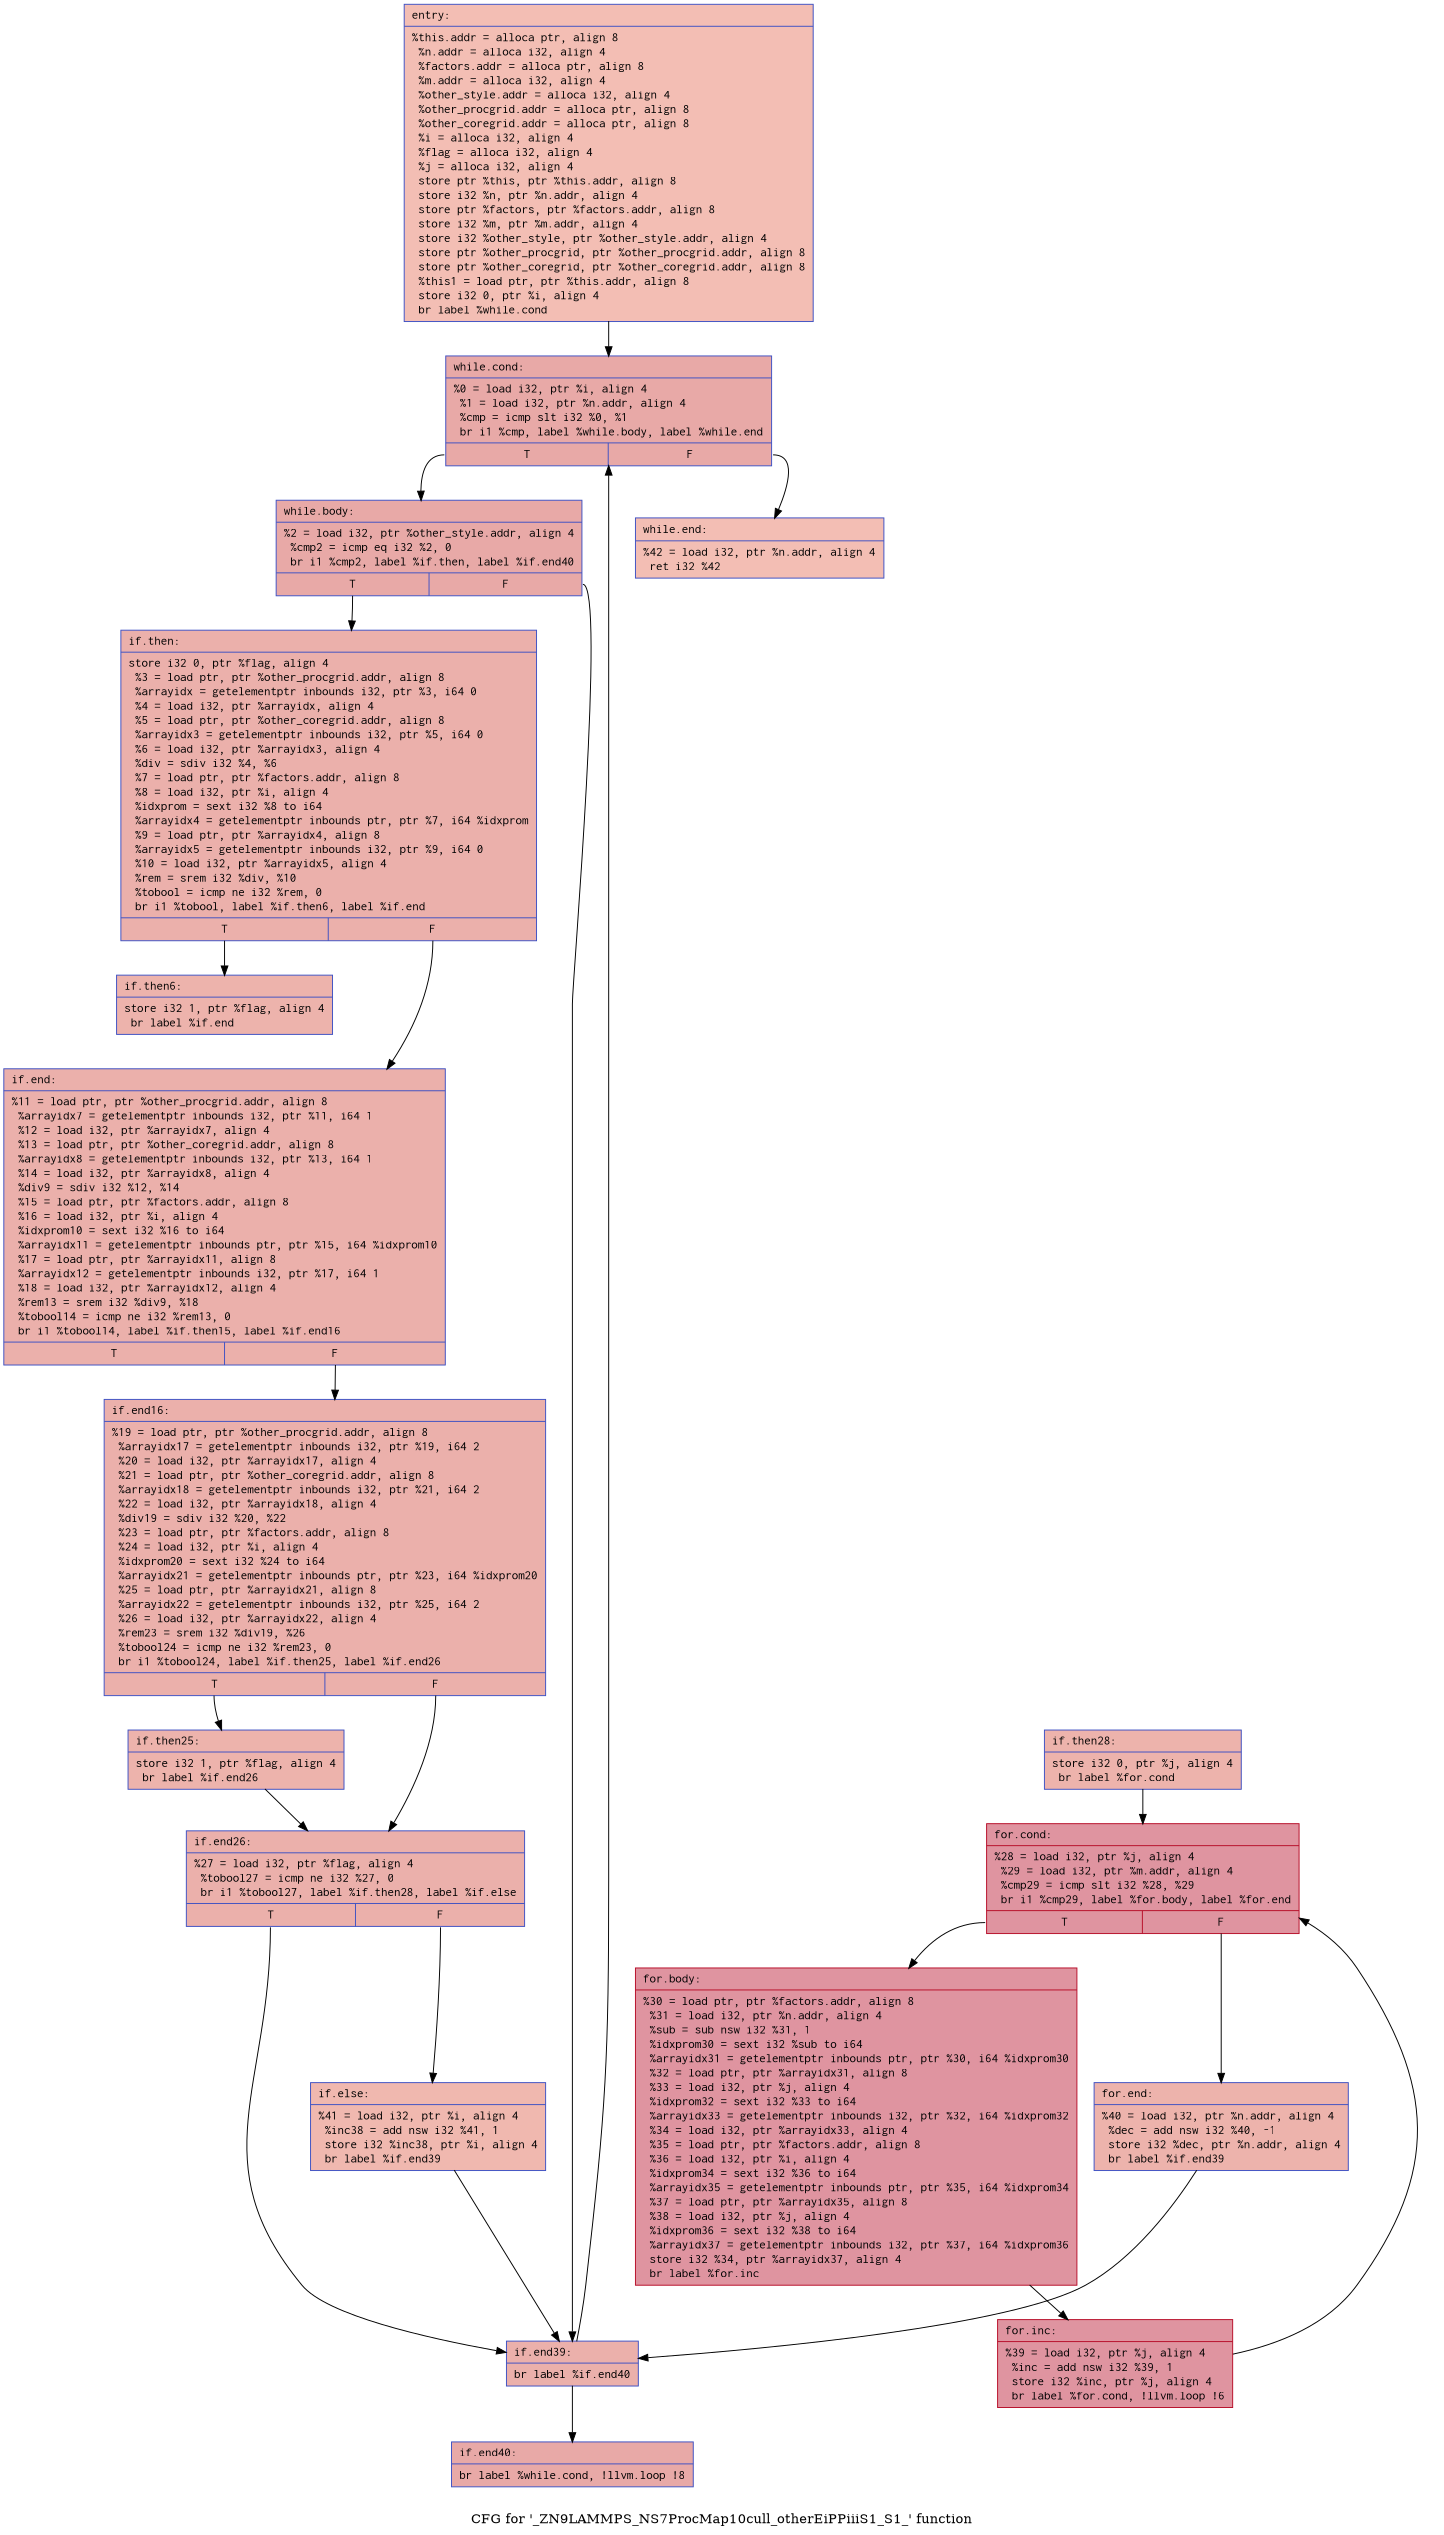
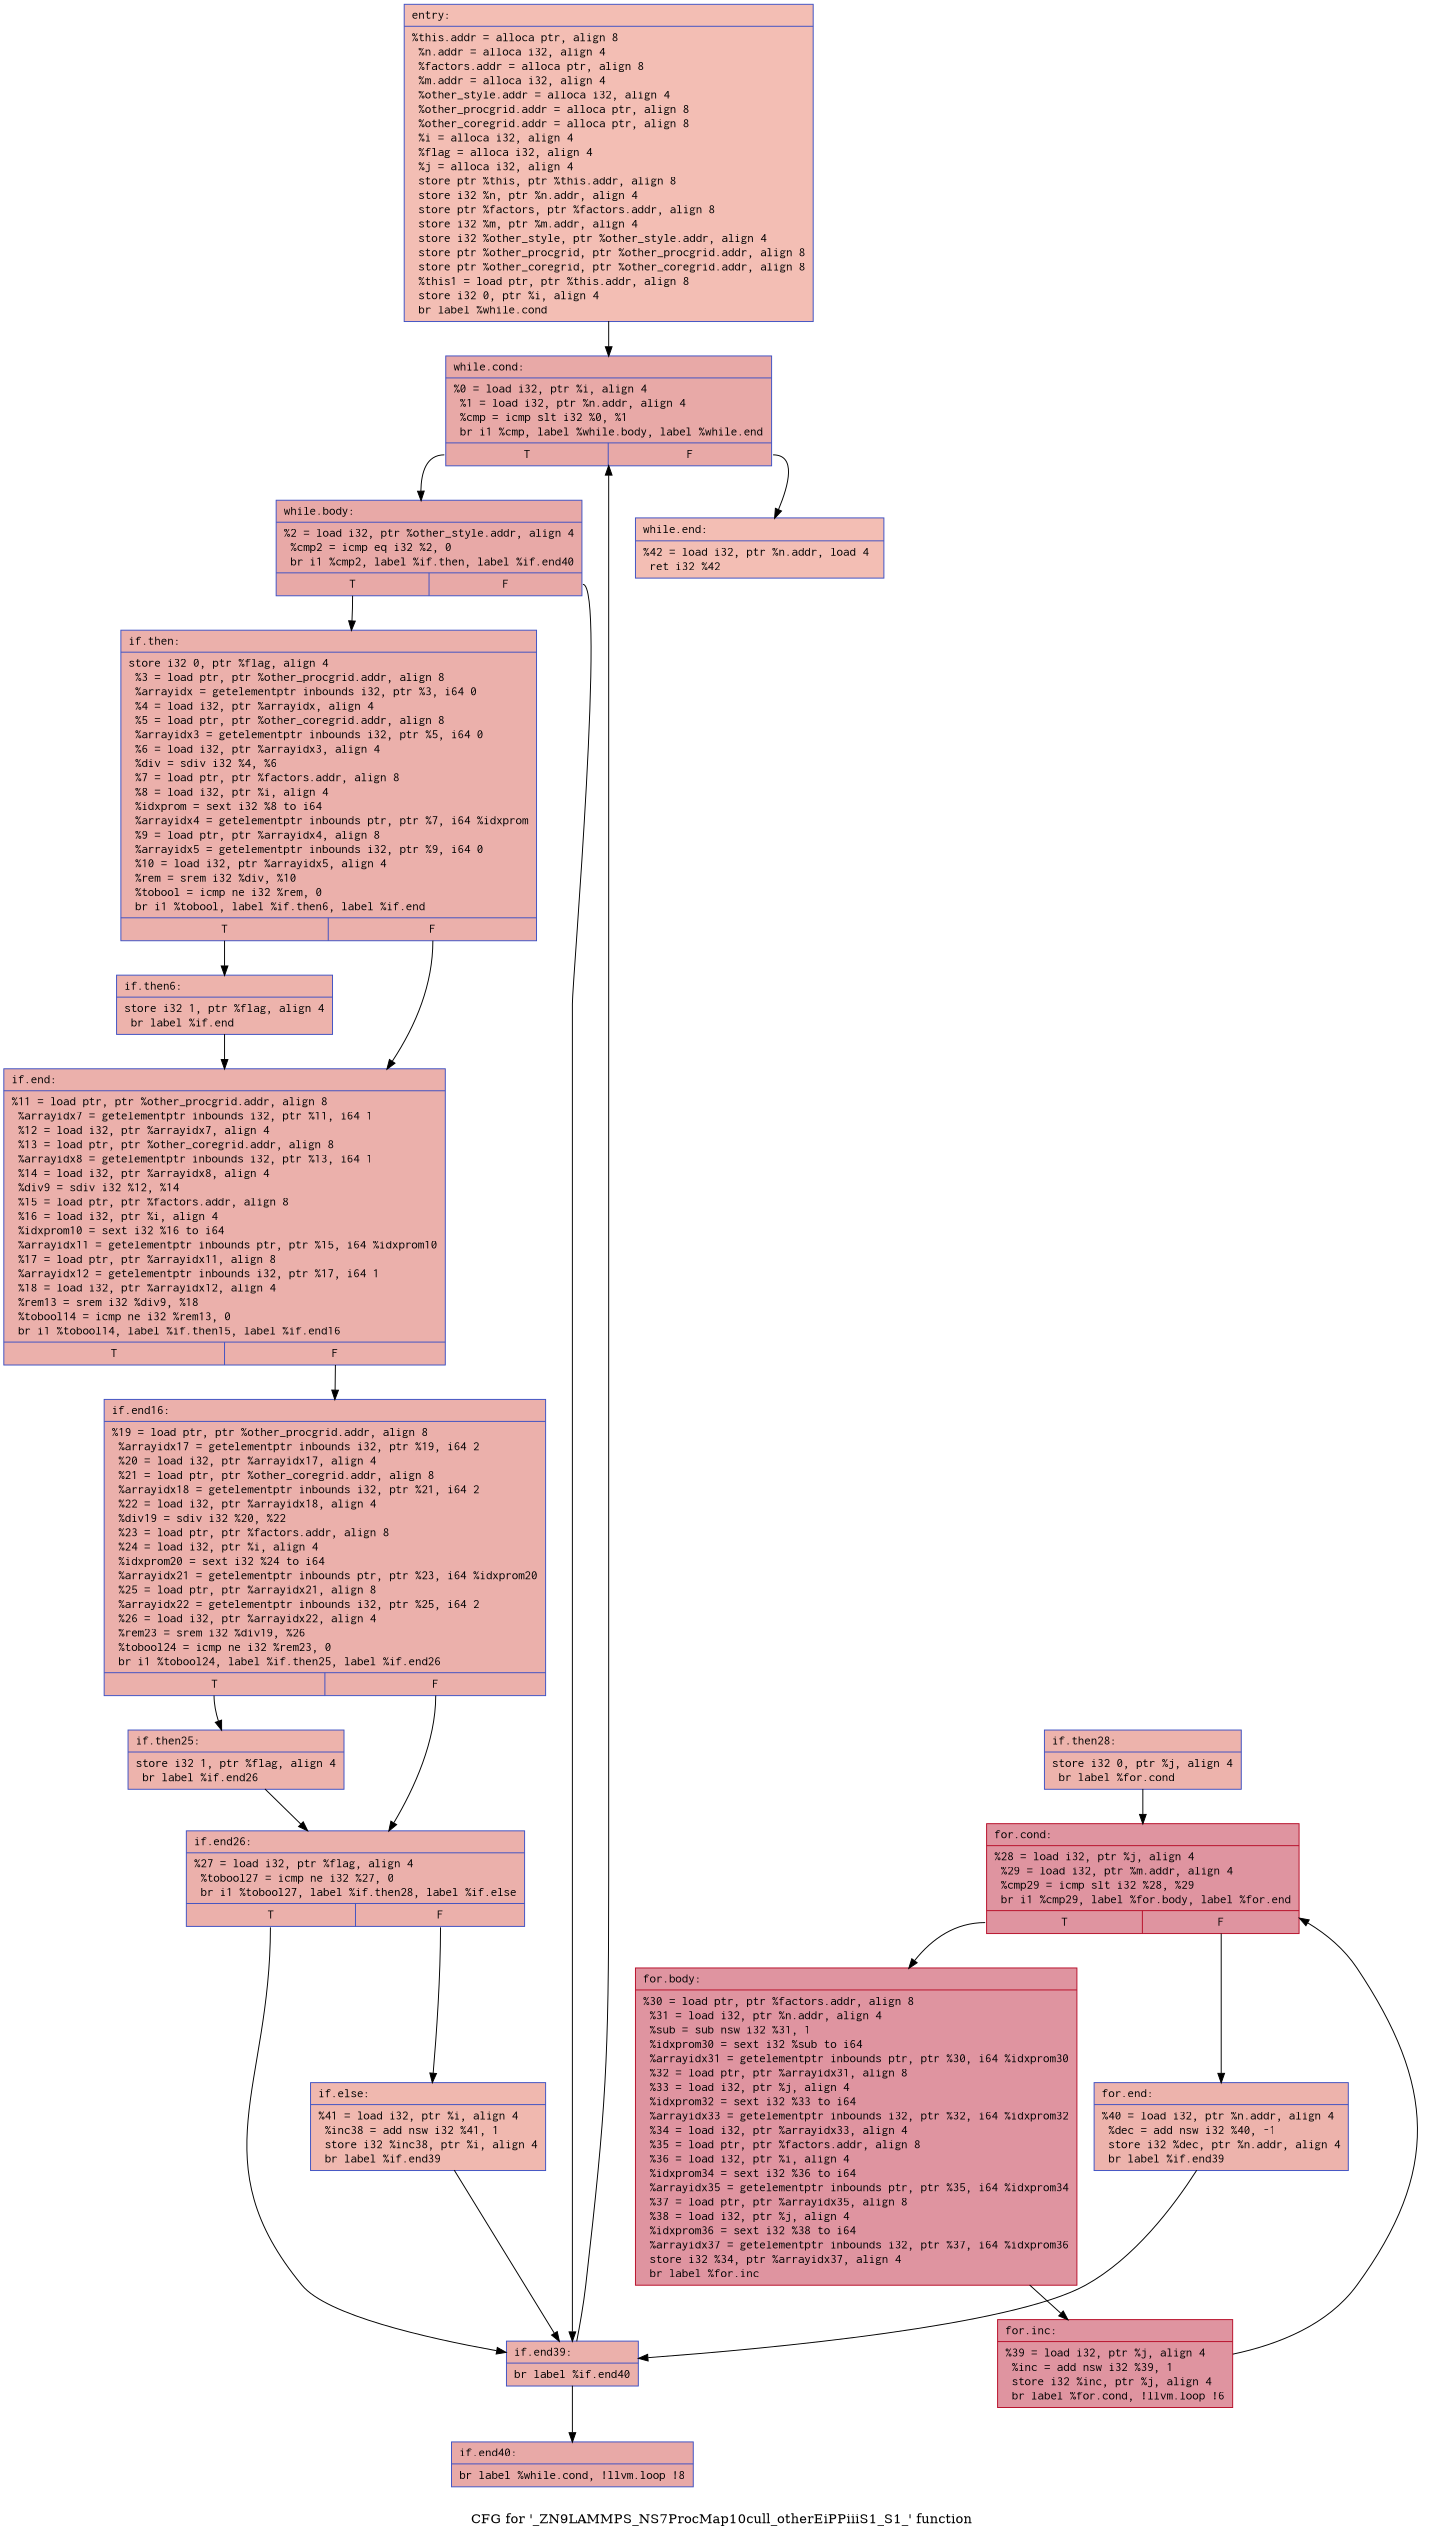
  digraph {
    label="CFG for '_ZN9LAMMPS_NS7ProcMap10cull_otherEiPPiiiS1_S1_' function"
    node [color="#3d50c3ff" fillcolor="#d24b4070" fontname=Courier shape=record style=filled]
    n1 [fillcolor="#e36c5570" label="{entry:\l|  %this.addr = alloca ptr, align 8\l  %n.addr = alloca i32, align 4\l  %factors.addr = alloca ptr, align 8\l  %m.addr = alloca i32, align 4\l  %other_style.addr = alloca i32, align 4\l  %other_procgrid.addr = alloca ptr, align 8\l  %other_coregrid.addr = alloca ptr, align 8\l  %i = alloca i32, align 4\l  %flag = alloca i32, align 4\l  %j = alloca i32, align 4\l  store ptr %this, ptr %this.addr, align 8\l  store i32 %n, ptr %n.addr, align 4\l  store ptr %factors, ptr %factors.addr, align 8\l  store i32 %m, ptr %m.addr, align 4\l  store i32 %other_style, ptr %other_style.addr, align 4\l  store ptr %other_procgrid, ptr %other_procgrid.addr, align 8\l  store ptr %other_coregrid, ptr %other_coregrid.addr, align 8\l  %this1 = load ptr, ptr %this.addr, align 8\l  store i32 0, ptr %i, align 4\l  br label %while.cond\l}"]
    n2 [fillcolor="#ca3b3770" label="{while.cond:\l|  %0 = load i32, ptr %i, align 4\l  %1 = load i32, ptr %n.addr, align 4\l  %cmp = icmp slt i32 %0, %1\l  br i1 %cmp, label %while.body, label %while.end\l|{<s0>T|<s1>F}}"]
    n3 [fillcolor="#ca3b3770" label="{while.body:\l|  %2 = load i32, ptr %other_style.addr, align 4\l  %cmp2 = icmp eq i32 %2, 0\l  br i1 %cmp2, label %if.then, label %if.end40\l|{<s0>T|<s1>F}}"]
-   n4 [fillcolor="#e36c5570" label="{while.end:\l|  %42 = load i32, ptr %n.addr, align 4\l  ret i32 %42\l}"]
+   n4 [fillcolor="#e36c5570" label="{while.end:\l|  %42 = load i32, ptr %n.addr, load 4\l  ret i32 %42\l}"]
    n5 [label="{if.then:\l|  store i32 0, ptr %flag, align 4\l  %3 = load ptr, ptr %other_procgrid.addr, align 8\l  %arrayidx = getelementptr inbounds i32, ptr %3, i64 0\l  %4 = load i32, ptr %arrayidx, align 4\l  %5 = load ptr, ptr %other_coregrid.addr, align 8\l  %arrayidx3 = getelementptr inbounds i32, ptr %5, i64 0\l  %6 = load i32, ptr %arrayidx3, align 4\l  %div = sdiv i32 %4, %6\l  %7 = load ptr, ptr %factors.addr, align 8\l  %8 = load i32, ptr %i, align 4\l  %idxprom = sext i32 %8 to i64\l  %arrayidx4 = getelementptr inbounds ptr, ptr %7, i64 %idxprom\l  %9 = load ptr, ptr %arrayidx4, align 8\l  %arrayidx5 = getelementptr inbounds i32, ptr %9, i64 0\l  %10 = load i32, ptr %arrayidx5, align 4\l  %rem = srem i32 %div, %10\l  %tobool = icmp ne i32 %rem, 0\l  br i1 %tobool, label %if.then6, label %if.end\l|{<s0>T|<s1>F}}"]
    n6 [label="{if.end39:\l|  br label %if.end40\l}"]
    n7 [fillcolor="#d6524470" label="{if.then6:\l|  store i32 1, ptr %flag, align 4\l  br label %if.end\l}"]
    n8 [label="{if.end:\l|  %11 = load ptr, ptr %other_procgrid.addr, align 8\l  %arrayidx7 = getelementptr inbounds i32, ptr %11, i64 1\l  %12 = load i32, ptr %arrayidx7, align 4\l  %13 = load ptr, ptr %other_coregrid.addr, align 8\l  %arrayidx8 = getelementptr inbounds i32, ptr %13, i64 1\l  %14 = load i32, ptr %arrayidx8, align 4\l  %div9 = sdiv i32 %12, %14\l  %15 = load ptr, ptr %factors.addr, align 8\l  %16 = load i32, ptr %i, align 4\l  %idxprom10 = sext i32 %16 to i64\l  %arrayidx11 = getelementptr inbounds ptr, ptr %15, i64 %idxprom10\l  %17 = load ptr, ptr %arrayidx11, align 8\l  %arrayidx12 = getelementptr inbounds i32, ptr %17, i64 1\l  %18 = load i32, ptr %arrayidx12, align 4\l  %rem13 = srem i32 %div9, %18\l  %tobool14 = icmp ne i32 %rem13, 0\l  br i1 %tobool14, label %if.then15, label %if.end16\l|{<s0>T|<s1>F}}"]
    n9 [fillcolor="#ca3b3770" label="{if.end40:\l|  br label %while.cond, !llvm.loop !8\l}"]
    n10 [label="{if.end16:\l|  %19 = load ptr, ptr %other_procgrid.addr, align 8\l  %arrayidx17 = getelementptr inbounds i32, ptr %19, i64 2\l  %20 = load i32, ptr %arrayidx17, align 4\l  %21 = load ptr, ptr %other_coregrid.addr, align 8\l  %arrayidx18 = getelementptr inbounds i32, ptr %21, i64 2\l  %22 = load i32, ptr %arrayidx18, align 4\l  %div19 = sdiv i32 %20, %22\l  %23 = load ptr, ptr %factors.addr, align 8\l  %24 = load i32, ptr %i, align 4\l  %idxprom20 = sext i32 %24 to i64\l  %arrayidx21 = getelementptr inbounds ptr, ptr %23, i64 %idxprom20\l  %25 = load ptr, ptr %arrayidx21, align 8\l  %arrayidx22 = getelementptr inbounds i32, ptr %25, i64 2\l  %26 = load i32, ptr %arrayidx22, align 4\l  %rem23 = srem i32 %div19, %26\l  %tobool24 = icmp ne i32 %rem23, 0\l  br i1 %tobool24, label %if.then25, label %if.end26\l|{<s0>T|<s1>F}}"]
    n11 [fillcolor="#d6524470" label="{if.then25:\l|  store i32 1, ptr %flag, align 4\l  br label %if.end26\l}"]
    n12 [label="{if.end26:\l|  %27 = load i32, ptr %flag, align 4\l  %tobool27 = icmp ne i32 %27, 0\l  br i1 %tobool27, label %if.then28, label %if.else\l|{<s0>T|<s1>F}}"]
    n13 [fillcolor="#dc5d4a70" label="{if.else:\l|  %41 = load i32, ptr %i, align 4\l  %inc38 = add nsw i32 %41, 1\l  store i32 %inc38, ptr %i, align 4\l  br label %if.end39\l}"]
    n14 [fillcolor="#d6524470" label="{if.then28:\l|  store i32 0, ptr %j, align 4\l  br label %for.cond\l}"]
    n15 [color="#b70d28ff" fillcolor="#b70d2870" label="{for.cond:\l|  %28 = load i32, ptr %j, align 4\l  %29 = load i32, ptr %m.addr, align 4\l  %cmp29 = icmp slt i32 %28, %29\l  br i1 %cmp29, label %for.body, label %for.end\l|{<s0>T|<s1>F}}"]
    n16 [color="#b70d28ff" fillcolor="#b70d2870" label="{for.body:\l|  %30 = load ptr, ptr %factors.addr, align 8\l  %31 = load i32, ptr %n.addr, align 4\l  %sub = sub nsw i32 %31, 1\l  %idxprom30 = sext i32 %sub to i64\l  %arrayidx31 = getelementptr inbounds ptr, ptr %30, i64 %idxprom30\l  %32 = load ptr, ptr %arrayidx31, align 8\l  %33 = load i32, ptr %j, align 4\l  %idxprom32 = sext i32 %33 to i64\l  %arrayidx33 = getelementptr inbounds i32, ptr %32, i64 %idxprom32\l  %34 = load i32, ptr %arrayidx33, align 4\l  %35 = load ptr, ptr %factors.addr, align 8\l  %36 = load i32, ptr %i, align 4\l  %idxprom34 = sext i32 %36 to i64\l  %arrayidx35 = getelementptr inbounds ptr, ptr %35, i64 %idxprom34\l  %37 = load ptr, ptr %arrayidx35, align 8\l  %38 = load i32, ptr %j, align 4\l  %idxprom36 = sext i32 %38 to i64\l  %arrayidx37 = getelementptr inbounds i32, ptr %37, i64 %idxprom36\l  store i32 %34, ptr %arrayidx37, align 4\l  br label %for.inc\l}"]
    n17 [fillcolor="#d6524470" label="{for.end:\l|  %40 = load i32, ptr %n.addr, align 4\l  %dec = add nsw i32 %40, -1\l  store i32 %dec, ptr %n.addr, align 4\l  br label %if.end39\l}"]
    n18 [color="#b70d28ff" fillcolor="#b70d2870" label="{for.inc:\l|  %39 = load i32, ptr %j, align 4\l  %inc = add nsw i32 %39, 1\l  store i32 %inc, ptr %j, align 4\l  br label %for.cond, !llvm.loop !6\l}"]
    n1 -> n2
    n2 -> n3 [tailport=s0]
    n2 -> n4 [tailport=s1]
    n3 -> n5 [tailport=s0]
    n3 -> n6 [tailport=s1]
    n5 -> n7 [tailport=s0]
    n5 -> n8 [tailport=s1]
    n6 -> n2
    n6 -> n9
+   n7 -> n8
    n8 -> n10 [tailport=s1]
    n10 -> n11 [tailport=s0]
    n10 -> n12 [tailport=s1]
    n11 -> n12
    n12 -> n6 [tailport=s0]
    n12 -> n13 [tailport=s1]
    n13 -> n6
    n14 -> n15
    n15 -> n16 [tailport=s0]
    n15 -> n17 [tailport=s1]
    n16 -> n18
    n17 -> n6
    n18 -> n15
  }
